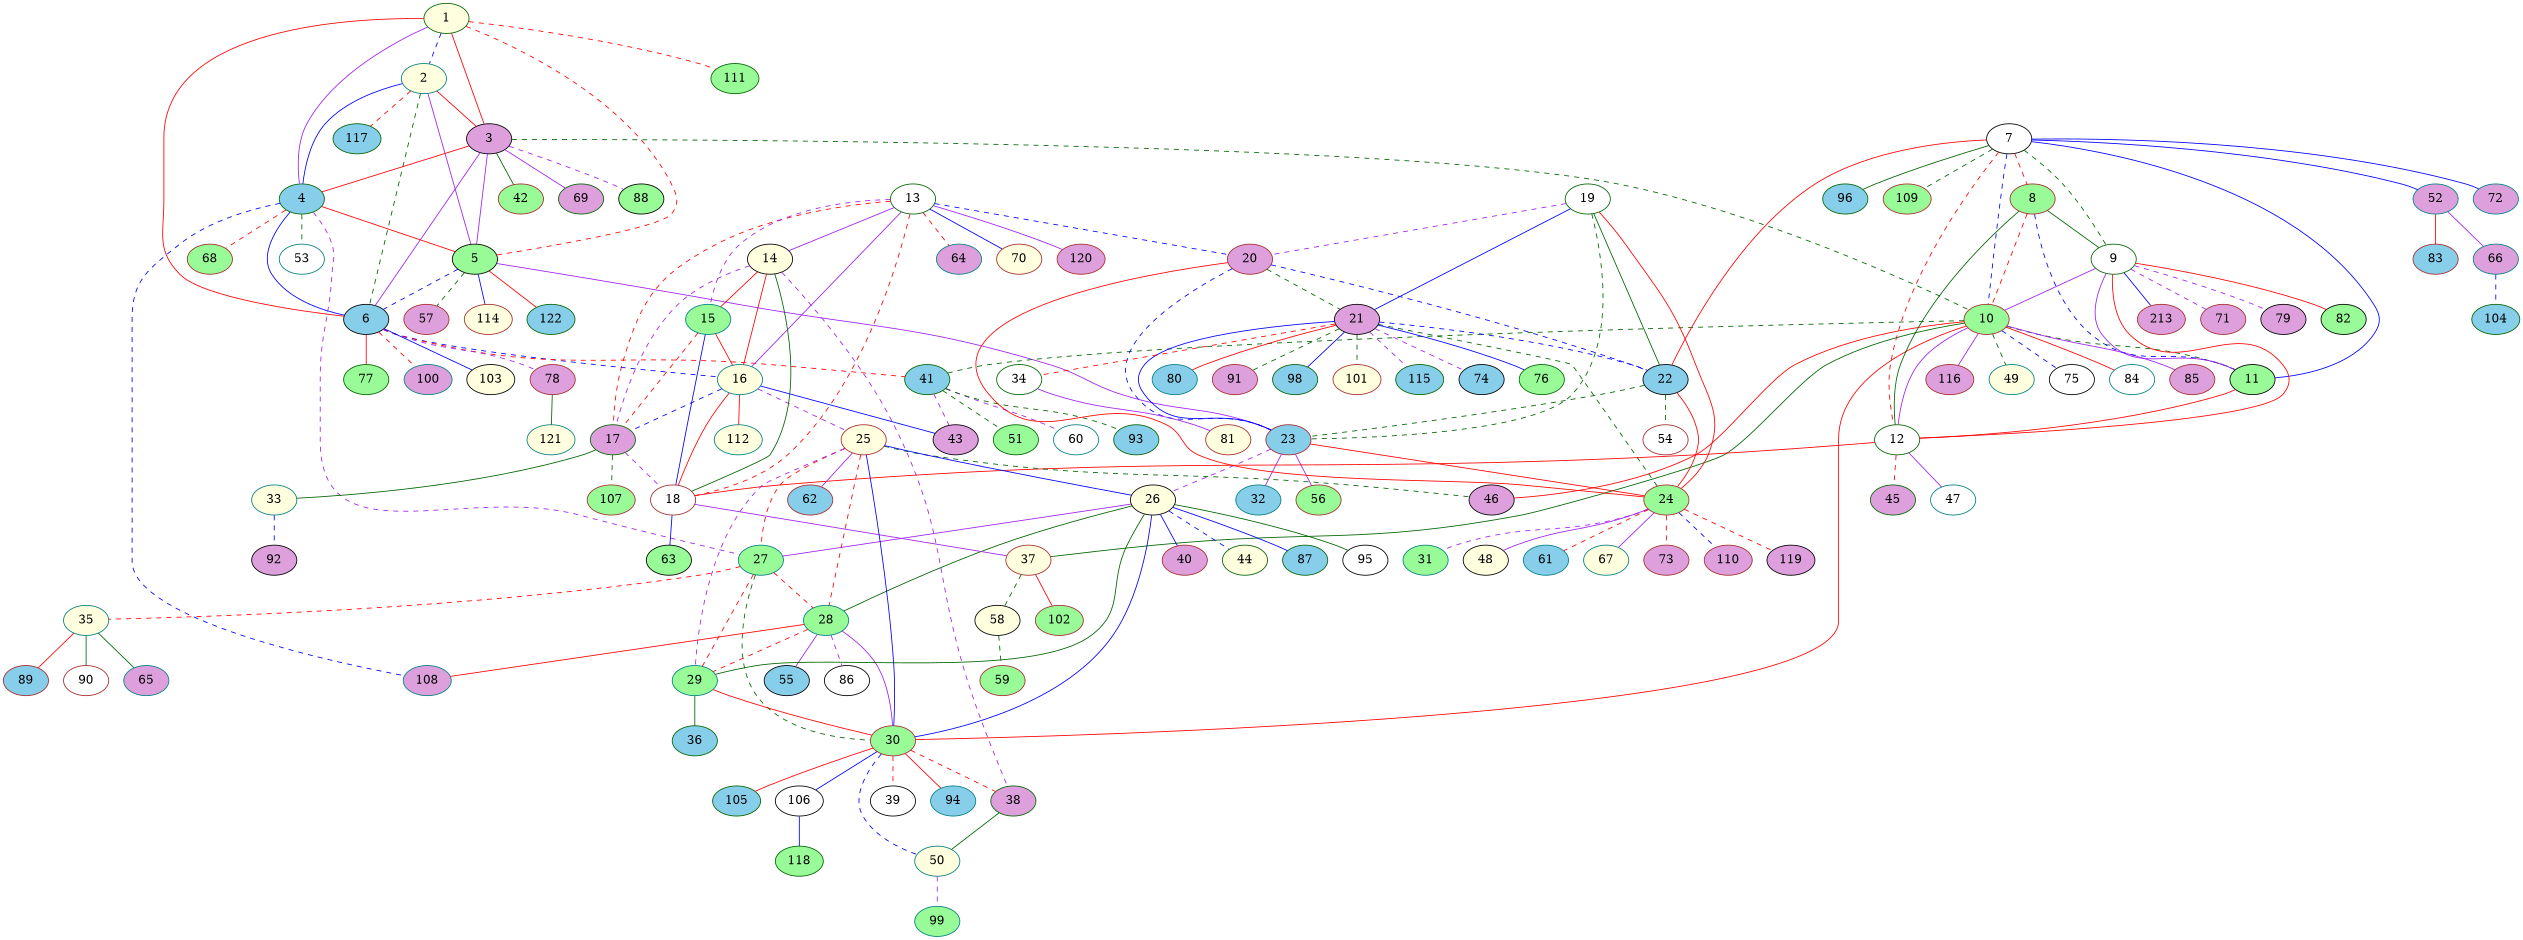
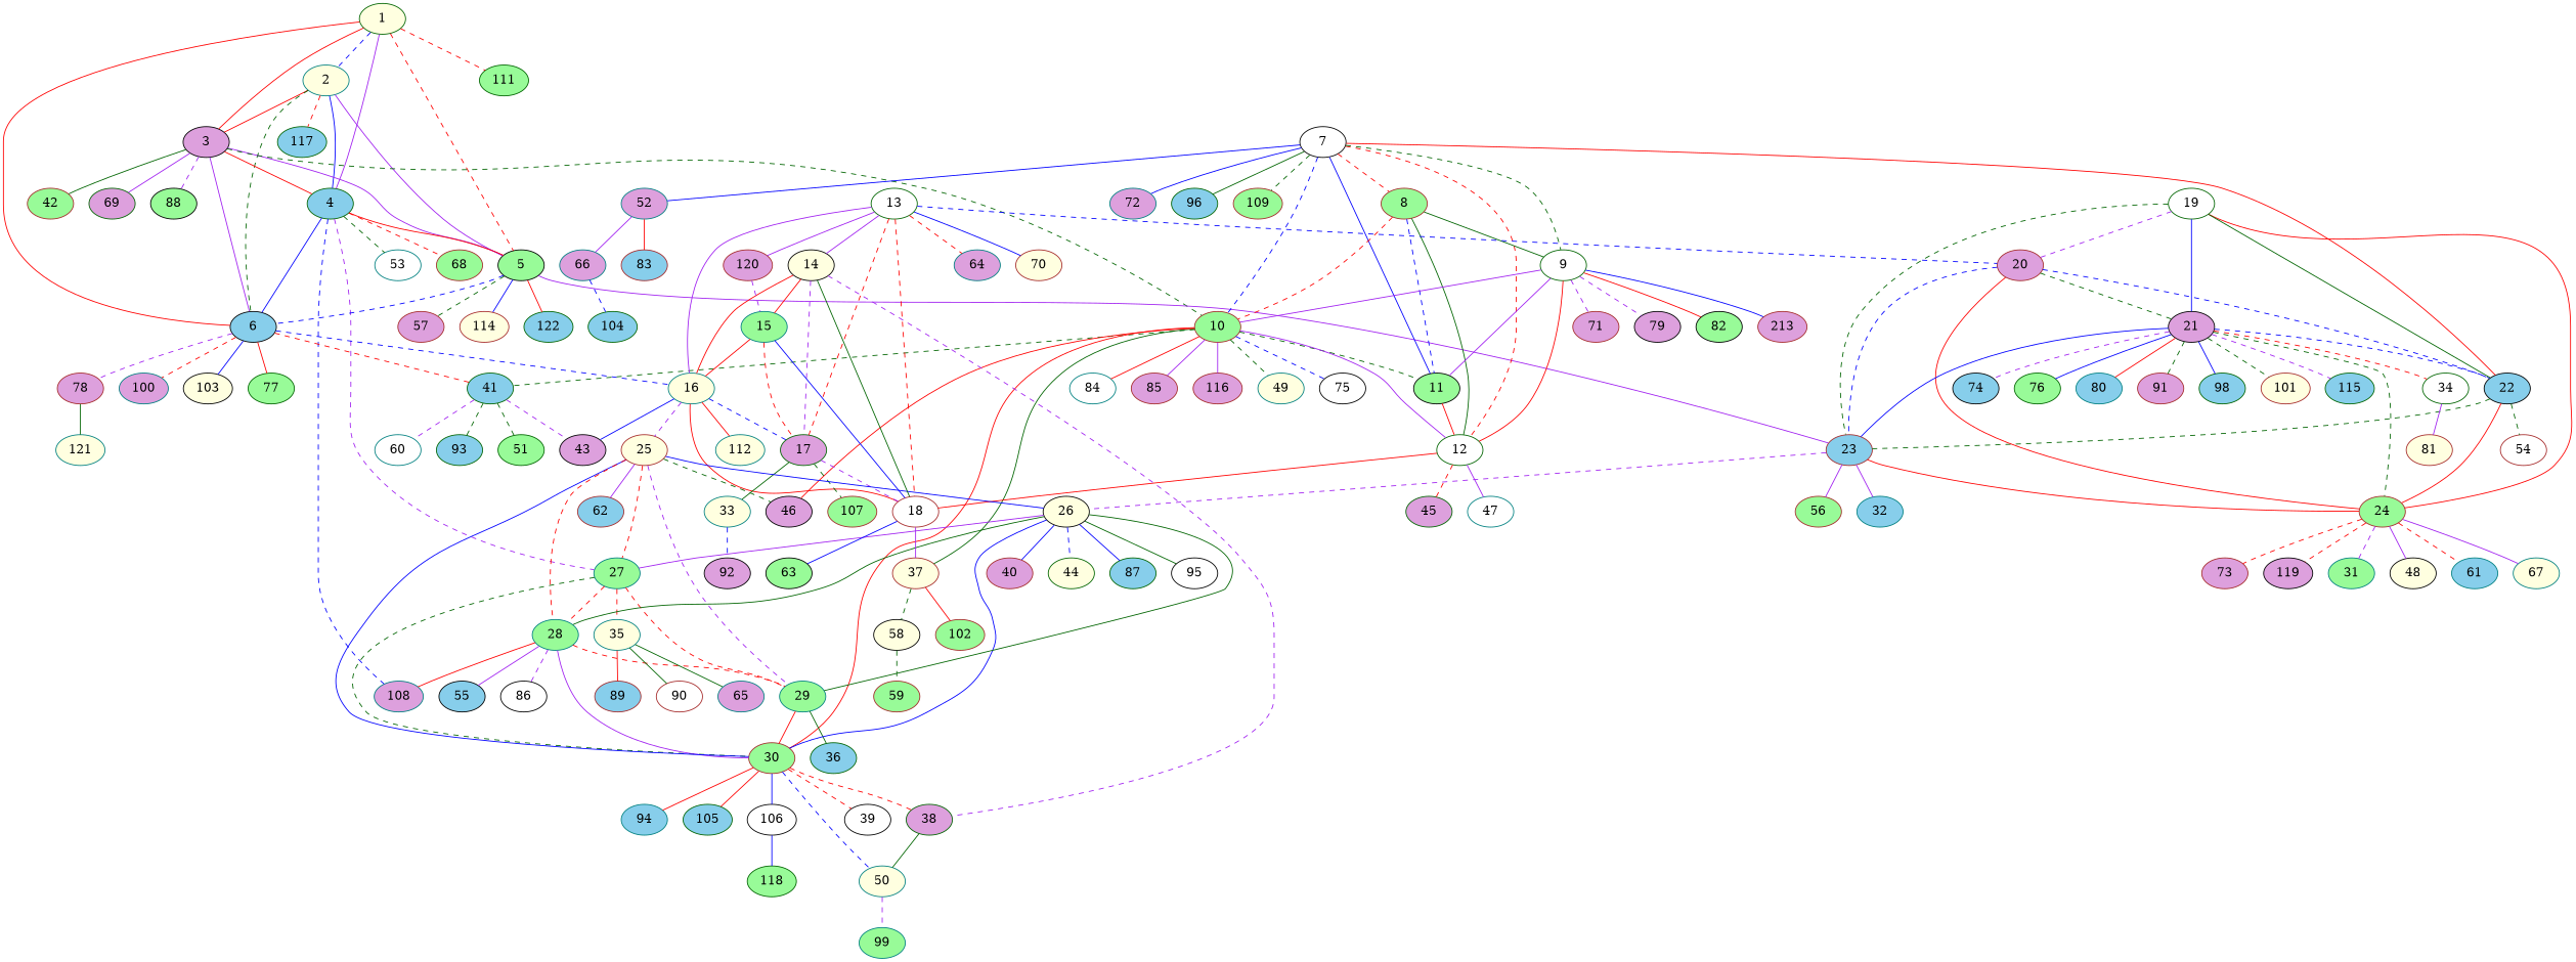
  graph {
    node [color=brown fillcolor=plum style=filled]
    edge [color=red style=solid]
    1 [color=darkgreen fillcolor=lightyellow]
    2 [color=teal fillcolor=lightyellow]
    3 [color=black]
    4 [color=darkgreen fillcolor=skyblue]
    5 [color=black fillcolor=palegreen]
    6 [color=black fillcolor=skyblue]
    111 [color=darkgreen fillcolor=palegreen]
    117 [color=darkgreen fillcolor=skyblue]
    10 [fillcolor=palegreen]
    42 [fillcolor=palegreen]
    69 [color=darkgreen]
    88 [color=black fillcolor=palegreen]
    27 [color=teal fillcolor=palegreen]
    53 [color=teal fillcolor=white]
    68 [fillcolor=palegreen]
    108 [color=teal]
    23 [fillcolor=skyblue]
    57
    114 [fillcolor=lightyellow]
    122 [color=darkgreen fillcolor=skyblue]
    16 [color=teal fillcolor=lightyellow]
    41 [color=darkgreen fillcolor=skyblue]
    77 [color=darkgreen fillcolor=palegreen]
    78
    100 [color=teal]
    103 [color=black fillcolor=lightyellow]
    11 [color=black fillcolor=palegreen]
    12 [color=darkgreen fillcolor=white]
    30 [fillcolor=palegreen]
    37 [fillcolor=lightyellow]
    46 [color=black]
    49 [color=teal fillcolor=lightyellow]
    75 [color=black fillcolor=white]
    84 [color=teal fillcolor=white]
    85
    116
    28 [color=teal fillcolor=palegreen]
    29 [color=teal fillcolor=palegreen]
    35 [color=teal fillcolor=lightyellow]
    24 [fillcolor=palegreen]
    26 [color=black fillcolor=lightyellow]
    32 [color=teal fillcolor=skyblue]
    56 [fillcolor=palegreen]
    18 [fillcolor=white]
    17 [color=darkgreen]
    25 [fillcolor=lightyellow]
    43 [color=black]
    112 [color=teal fillcolor=lightyellow]
    51 [color=darkgreen fillcolor=palegreen]
    60 [color=teal fillcolor=white]
    93 [color=darkgreen fillcolor=skyblue]
    121 [color=teal fillcolor=lightyellow]
    7 [color=black fillcolor=white]
    8 [fillcolor=palegreen]
    9 [color=darkgreen fillcolor=white]
    22 [color=black fillcolor=skyblue]
    52 [color=teal]
    72 [color=teal]
    96 [color=darkgreen fillcolor=skyblue]
    109 [fillcolor=palegreen]
    71
    79 [color=black]
    82 [color=black fillcolor=palegreen]
    n64 [label=213]
    45 [color=darkgreen]
    47 [color=teal fillcolor=white]
    54 [fillcolor=white]
    66 [color=teal]
    83 [fillcolor=skyblue]
    38 [color=darkgreen]
    39 [color=black fillcolor=white]
    50 [color=teal fillcolor=lightyellow]
    94 [color=teal fillcolor=skyblue]
    105 [color=darkgreen fillcolor=skyblue]
    106 [color=black fillcolor=white]
    58 [color=black fillcolor=lightyellow]
    102 [fillcolor=palegreen]
    63 [color=black fillcolor=palegreen]
    13 [color=darkgreen fillcolor=white]
    14 [color=black fillcolor=lightyellow]
    15 [color=teal fillcolor=palegreen]
    20
    64 [color=teal]
    70 [fillcolor=lightyellow]
    120
    33 [color=teal fillcolor=lightyellow]
    107 [fillcolor=palegreen]
    21 [color=black]
    62 [fillcolor=skyblue]
    92 [color=black]
    19 [color=darkgreen fillcolor=white]
    34 [color=darkgreen fillcolor=white]
    74 [color=black fillcolor=skyblue]
    76 [color=darkgreen fillcolor=palegreen]
    80 [color=teal fillcolor=skyblue]
    91
    98 [color=darkgreen fillcolor=skyblue]
    101 [fillcolor=lightyellow]
    115 [color=darkgreen fillcolor=skyblue]
    31 [color=teal fillcolor=palegreen]
    48 [color=black fillcolor=lightyellow]
    61 [color=teal fillcolor=skyblue]
    67 [color=teal fillcolor=lightyellow]
    73
-   110
    119 [color=black]
    81 [fillcolor=lightyellow]
    40
    44 [color=darkgreen fillcolor=lightyellow]
    87 [color=darkgreen fillcolor=skyblue]
    95 [color=black fillcolor=white]
    55 [color=black fillcolor=skyblue]
    86 [color=black fillcolor=white]
    36 [color=darkgreen fillcolor=skyblue]
    65 [color=teal]
    89 [fillcolor=skyblue]
    90 [fillcolor=white]
    99 [color=teal fillcolor=palegreen]
    118 [color=darkgreen fillcolor=palegreen]
    59 [fillcolor=palegreen]
    104 [color=darkgreen fillcolor=skyblue]
    1 -- 2 [color=blue style=dashed]
    1 -- 3
    1 -- 4 [color=purple]
    1 -- 5 [style=dashed]
    1 -- 6
    1 -- 111 [style=dashed]
    2 -- 3
    2 -- 4 [color=blue]
    2 -- 5 [color=purple]
    2 -- 6 [color=darkgreen style=dashed]
    2 -- 117 [style=dashed]
    3 -- 4
    3 -- 5 [color=purple]
    3 -- 6 [color=purple]
    3 -- 10 [color=darkgreen style=dashed]
    3 -- 42 [color=darkgreen]
    3 -- 69 [color=purple]
    3 -- 88 [color=purple style=dashed]
    4 -- 5
    4 -- 6 [color=blue]
    4 -- 27 [color=purple style=dashed]
    4 -- 53 [color=darkgreen style=dashed]
    4 -- 68 [style=dashed]
    4 -- 108 [color=blue style=dashed]
    5 -- 6 [color=blue style=dashed]
    5 -- 23 [color=purple]
    5 -- 57 [color=darkgreen style=dashed]
    5 -- 114 [color=blue]
    5 -- 122
    6 -- 16 [color=blue style=dashed]
    6 -- 41 [style=dashed]
    6 -- 77
    6 -- 78 [color=purple style=dashed]
    6 -- 100 [style=dashed]
    6 -- 103 [color=blue]
    10 -- 41 [color=darkgreen style=dashed]
    10 -- 11 [color=darkgreen style=dashed]
    10 -- 12 [color=purple]
    10 -- 30
    10 -- 37 [color=darkgreen]
    10 -- 46
    10 -- 49 [color=darkgreen style=dashed]
    10 -- 75 [color=blue style=dashed]
    10 -- 84
    10 -- 85 [color=purple]
    10 -- 116 [color=purple]
    27 -- 30 [color=darkgreen style=dashed]
    27 -- 28 [style=dashed]
    27 -- 29 [style=dashed]
    27 -- 35 [style=dashed]
    23 -- 24
    23 -- 26 [color=purple style=dashed]
    23 -- 32 [color=purple]
    23 -- 56 [color=purple]
    16 -- 18
    16 -- 17 [color=blue style=dashed]
    16 -- 25 [color=purple style=dashed]
    16 -- 43 [color=blue]
    16 -- 112
    41 -- 43 [color=purple style=dashed]
    41 -- 51 [color=darkgreen style=dashed]
    41 -- 60 [color=purple style=dashed]
    41 -- 93 [color=darkgreen style=dashed]
    78 -- 121 [color=darkgreen]
    11 -- 12
    12 -- 18
    12 -- 45 [style=dashed]
    12 -- 47 [color=purple]
    30 -- 38 [style=dashed]
    30 -- 39 [style=dashed]
    30 -- 50 [color=blue style=dashed]
    30 -- 94
    30 -- 105
    30 -- 106 [color=blue]
    37 -- 58 [color=darkgreen style=dashed]
    37 -- 102
    28 -- 108
    28 -- 30 [color=purple]
    28 -- 29 [style=dashed]
    28 -- 55 [color=purple]
    28 -- 86 [color=purple style=dashed]
    29 -- 30
    29 -- 36 [color=darkgreen]
    35 -- 65 [color=darkgreen]
    35 -- 89
    35 -- 90 [color=darkgreen]
    24 -- 31 [color=purple style=dashed]
    24 -- 48 [color=purple]
    24 -- 61 [style=dashed]
    24 -- 67 [color=purple]
    24 -- 73 [style=dashed]
-   24 -- 110 [color=blue style=dashed]
    24 -- 119 [style=dashed]
    26 -- 27 [color=purple]
    26 -- 30 [color=blue]
    26 -- 28 [color=darkgreen]
    26 -- 29 [color=darkgreen]
    26 -- 40 [color=blue]
    26 -- 44 [color=blue style=dashed]
    26 -- 87 [color=blue]
    26 -- 95 [color=darkgreen]
    18 -- 37 [color=purple]
    18 -- 63 [color=blue]
    17 -- 18 [color=purple style=dashed]
    17 -- 33 [color=darkgreen]
    17 -- 107 [color=darkgreen style=dashed]
    25 -- 27 [style=dashed]
    25 -- 30 [color=blue]
    25 -- 46 [color=darkgreen style=dashed]
    25 -- 28 [style=dashed]
    25 -- 29 [color=purple style=dashed]
    25 -- 26 [color=blue]
    25 -- 62 [color=purple]
    7 -- 10 [color=blue style=dashed]
    7 -- 11 [color=blue]
    7 -- 12 [style=dashed]
    7 -- 8 [style=dashed]
    7 -- 9 [color=darkgreen style=dashed]
    7 -- 22
    7 -- 52 [color=blue]
    7 -- 72 [color=blue]
    7 -- 96 [color=darkgreen]
    7 -- 109 [color=darkgreen style=dashed]
    8 -- 10 [style=dashed]
    8 -- 11 [color=blue style=dashed]
    8 -- 12 [color=darkgreen]
    8 -- 9 [color=darkgreen]
    9 -- 10 [color=purple]
    9 -- 11 [color=purple]
    9 -- 12
    9 -- 71 [color=purple style=dashed]
    9 -- 79 [color=purple style=dashed]
    9 -- 82
    9 -- n64 [color=blue]
    22 -- 23 [color=darkgreen style=dashed]
    22 -- 24
    22 -- 54 [color=darkgreen style=dashed]
    52 -- 66 [color=purple]
    52 -- 83
    66 -- 104 [color=blue style=dashed]
    38 -- 50 [color=darkgreen]
    50 -- 99 [color=purple style=dashed]
    106 -- 118 [color=blue]
    58 -- 59 [color=darkgreen style=dashed]
    13 -- 16 [color=purple]
    13 -- 18 [style=dashed]
    13 -- 17 [style=dashed]
    13 -- 14 [color=purple]
-   13 -- 15 [color=purple style=dashed]
+   120 -- 15 [color=purple style=dashed]
    13 -- 20 [color=blue style=dashed]
    13 -- 64 [style=dashed]
    13 -- 70 [color=blue]
    13 -- 120 [color=purple]
    14 -- 16
    14 -- 18 [color=darkgreen]
    14 -- 17 [color=purple style=dashed]
    14 -- 38 [color=purple style=dashed]
    14 -- 15
    15 -- 16
    15 -- 18 [color=blue]
    15 -- 17 [style=dashed]
    20 -- 23 [color=blue style=dashed]
    20 -- 24
    20 -- 22 [color=blue style=dashed]
    20 -- 21 [color=darkgreen style=dashed]
    33 -- 92 [color=blue style=dashed]
    21 -- 23 [color=blue]
    21 -- 24 [color=darkgreen style=dashed]
    21 -- 22 [color=blue style=dashed]
    21 -- 34 [style=dashed]
    21 -- 74 [color=purple style=dashed]
    21 -- 76 [color=blue]
    21 -- 80
    21 -- 91 [color=darkgreen style=dashed]
    21 -- 98 [color=blue]
    21 -- 101 [color=darkgreen style=dashed]
    21 -- 115 [color=purple style=dashed]
    19 -- 23 [color=darkgreen style=dashed]
    19 -- 24
    19 -- 22 [color=darkgreen]
    19 -- 20 [color=purple style=dashed]
    19 -- 21 [color=blue]
    34 -- 81 [color=purple]
  }
